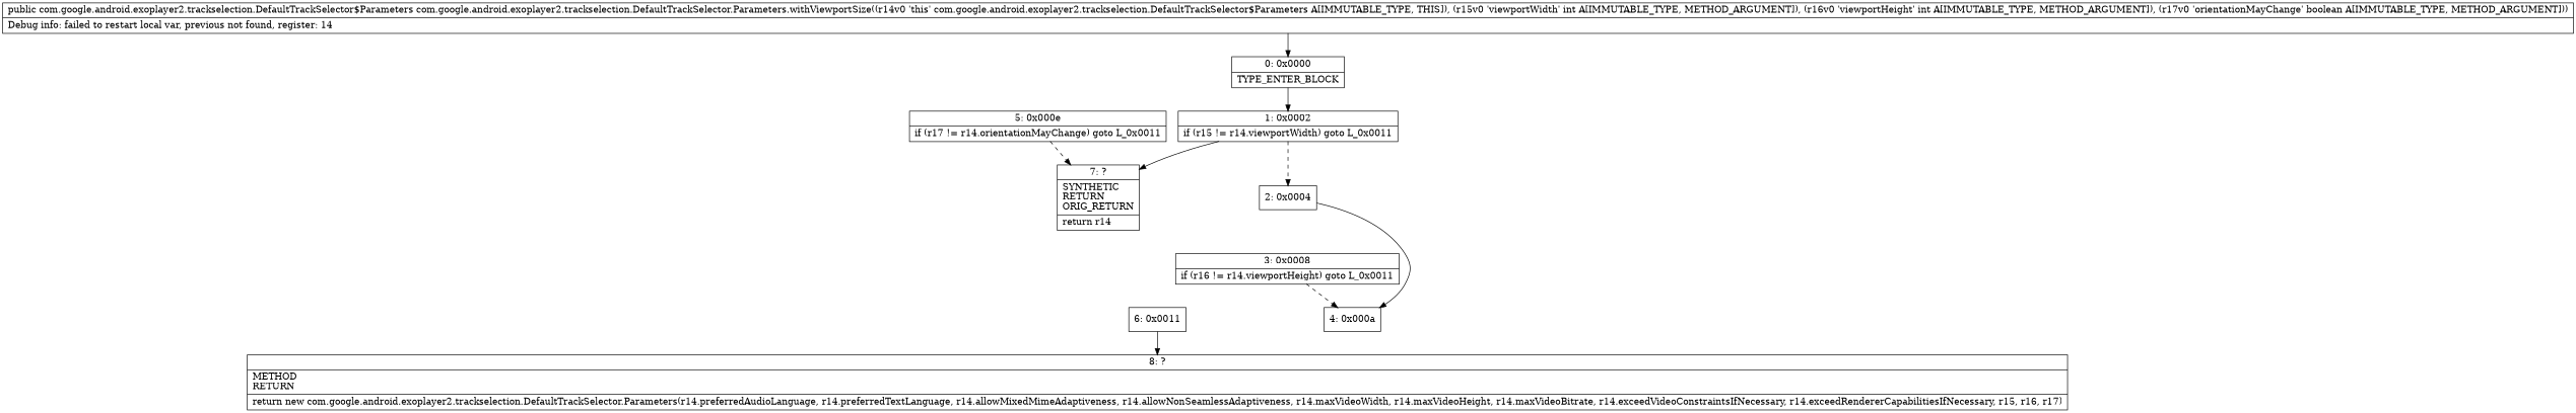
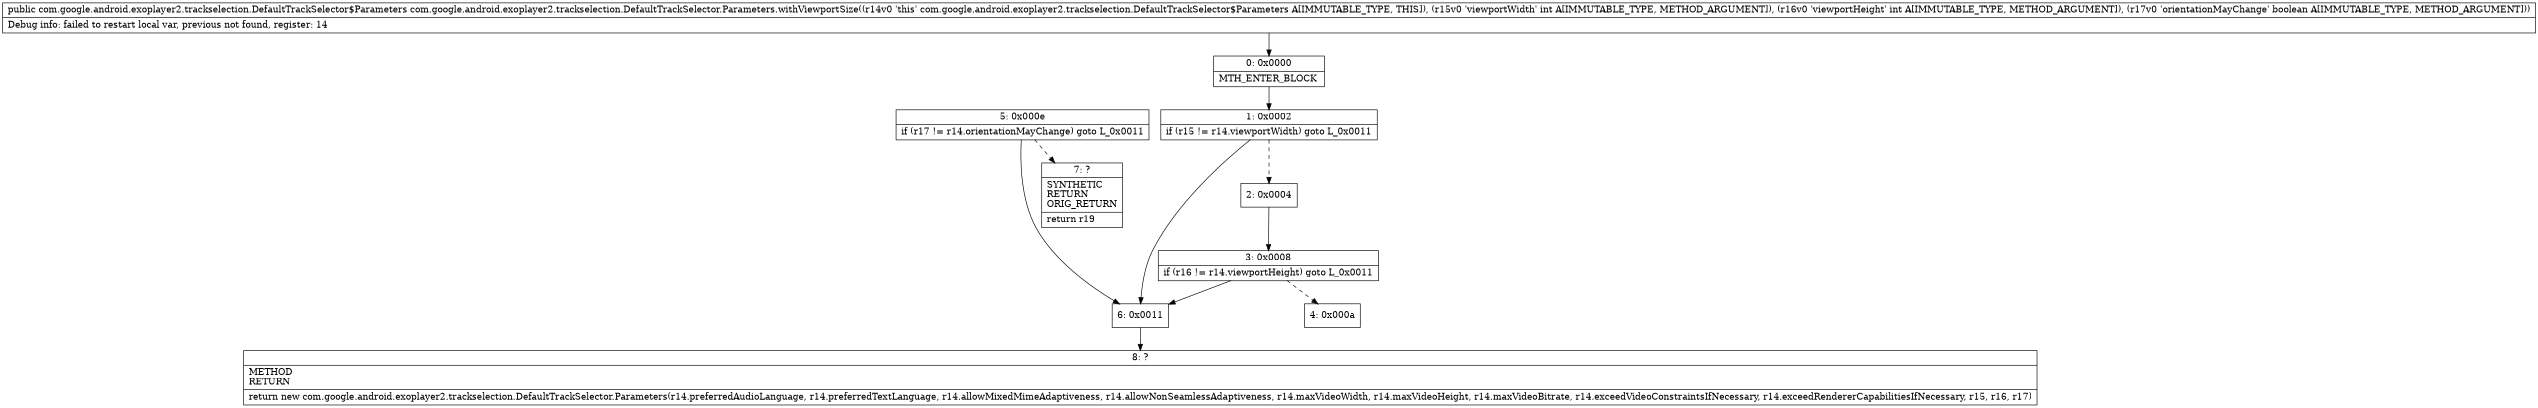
  digraph {
    node [shape=record]
-   n1 [label="{0\:\ 0x0000|TYPE_ENTER_BLOCK\l}"]
+   n1 [label="{0\:\ 0x0000|MTH_ENTER_BLOCK\l}"]
    n2 [label="{1\:\ 0x0002|if (r15 != r14.viewportWidth) goto L_0x0011\l}"]
    n3 [label="{2\:\ 0x0004}"]
    n4 [label="{6\:\ 0x0011}"]
    n5 [label="{3\:\ 0x0008|if (r16 != r14.viewportHeight) goto L_0x0011\l}"]
    n6 [label="{8\:\ ?|METHOD\lRETURN\l|return new com.google.android.exoplayer2.trackselection.DefaultTrackSelector.Parameters(r14.preferredAudioLanguage, r14.preferredTextLanguage, r14.allowMixedMimeAdaptiveness, r14.allowNonSeamlessAdaptiveness, r14.maxVideoWidth, r14.maxVideoHeight, r14.maxVideoBitrate, r14.exceedVideoConstraintsIfNecessary, r14.exceedRendererCapabilitiesIfNecessary, r15, r16, r17)\l}"]
    n7 [label="{4\:\ 0x000a}"]
    n8 [label="{5\:\ 0x000e|if (r17 != r14.orientationMayChange) goto L_0x0011\l}"]
-   n9 [label="{7\:\ ?|SYNTHETIC\lRETURN\lORIG_RETURN\l|return r14\l}"]
+   n9 [label="{7\:\ ?|SYNTHETIC\lRETURN\lORIG_RETURN\l|return r19\l}"]
    n10 [label="{public com.google.android.exoplayer2.trackselection.DefaultTrackSelector$Parameters com.google.android.exoplayer2.trackselection.DefaultTrackSelector.Parameters.withViewportSize((r14v0 'this' com.google.android.exoplayer2.trackselection.DefaultTrackSelector$Parameters A[IMMUTABLE_TYPE, THIS]), (r15v0 'viewportWidth' int A[IMMUTABLE_TYPE, METHOD_ARGUMENT]), (r16v0 'viewportHeight' int A[IMMUTABLE_TYPE, METHOD_ARGUMENT]), (r17v0 'orientationMayChange' boolean A[IMMUTABLE_TYPE, METHOD_ARGUMENT]))  | Debug info: failed to restart local var, previous not found, register: 14\l}"]
    n1 -> n2
    n2 -> n3 [style=dashed]
-   n2 -> n9
-   n3 -> n7
+   n2 -> n4
+   n3 -> n5
    n4 -> n6
+   n5 -> n4
    n5 -> n7 [style=dashed]
+   n8 -> n4
    n8 -> n9 [style=dashed]
    n10 -> n1
  }
